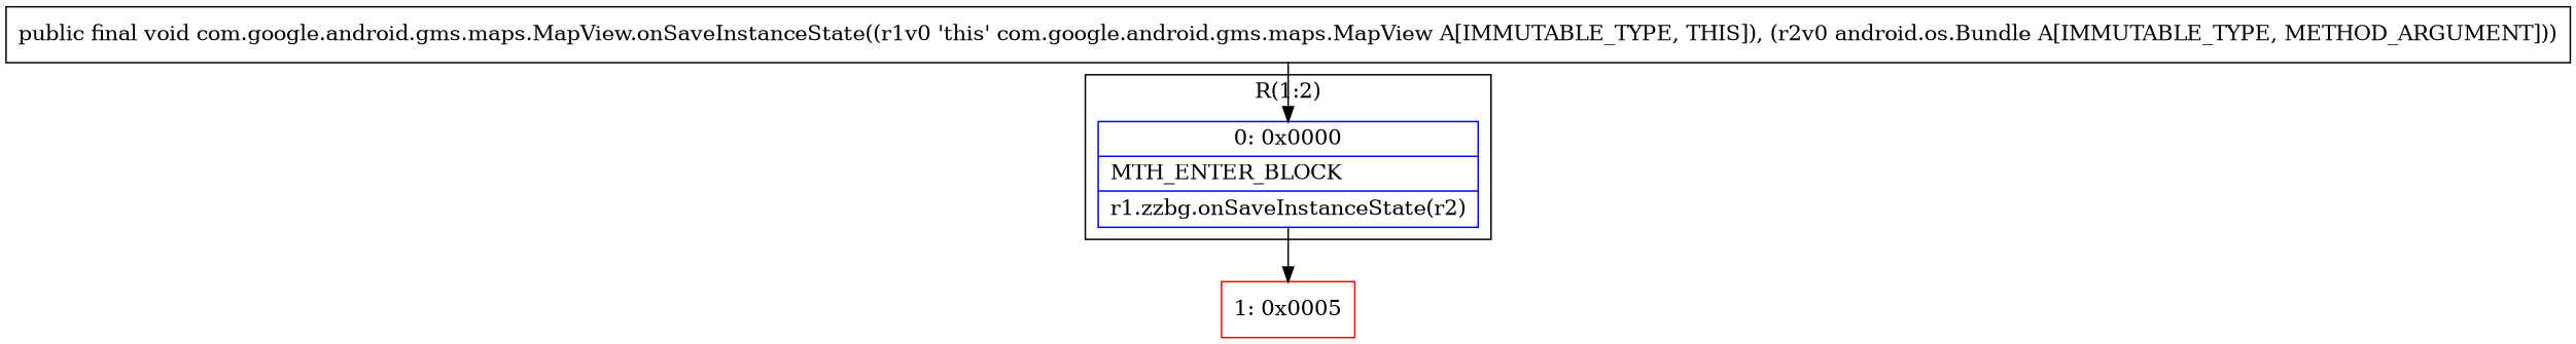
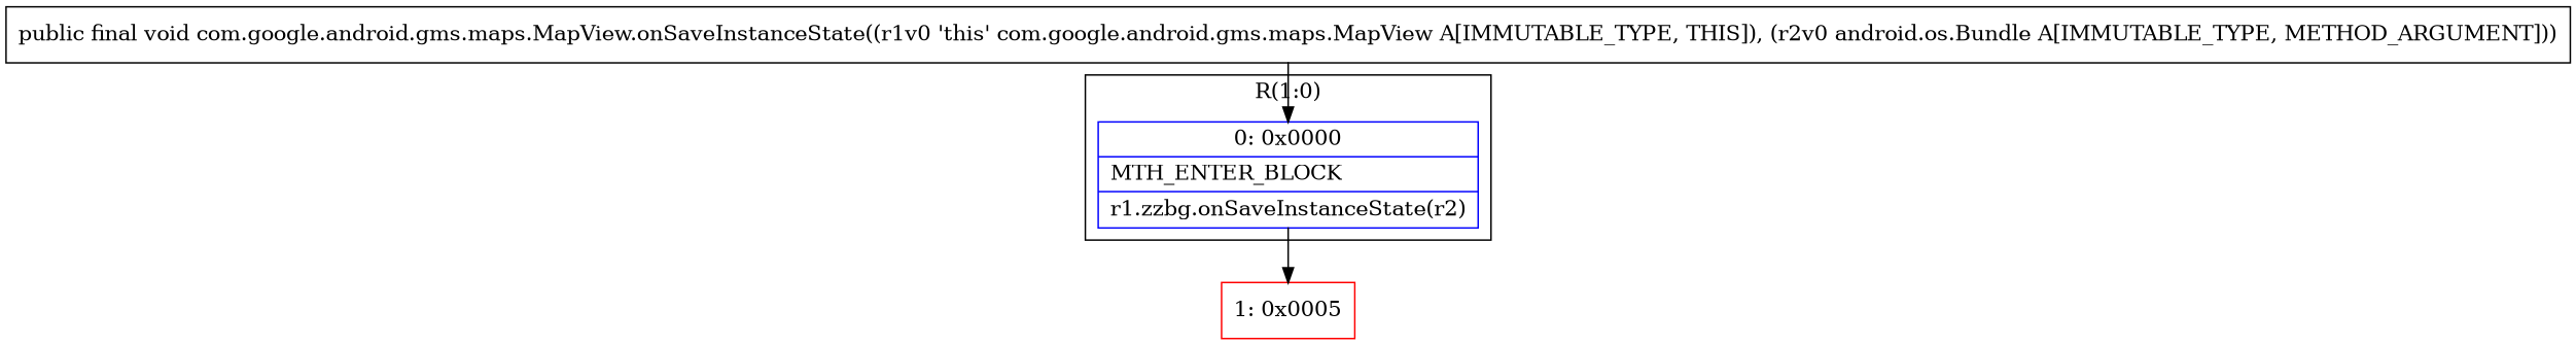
  digraph {
    node [shape=record]
    n1 [color=blue label="{0\:\ 0x0000|MTH_ENTER_BLOCK\l|r1.zzbg.onSaveInstanceState(r2)\l}"]
    n2 [color=red label="{1\:\ 0x0005}"]
    n3 [label="{public final void com.google.android.gms.maps.MapView.onSaveInstanceState((r1v0 'this' com.google.android.gms.maps.MapView A[IMMUTABLE_TYPE, THIS]), (r2v0 android.os.Bundle A[IMMUTABLE_TYPE, METHOD_ARGUMENT])) }"]
    subgraph cluster_1 {
-     label="R(1:2)"
+     label="R(1:0)"
      n1
    }
    n1 -> n2
    n3 -> n1
  }
